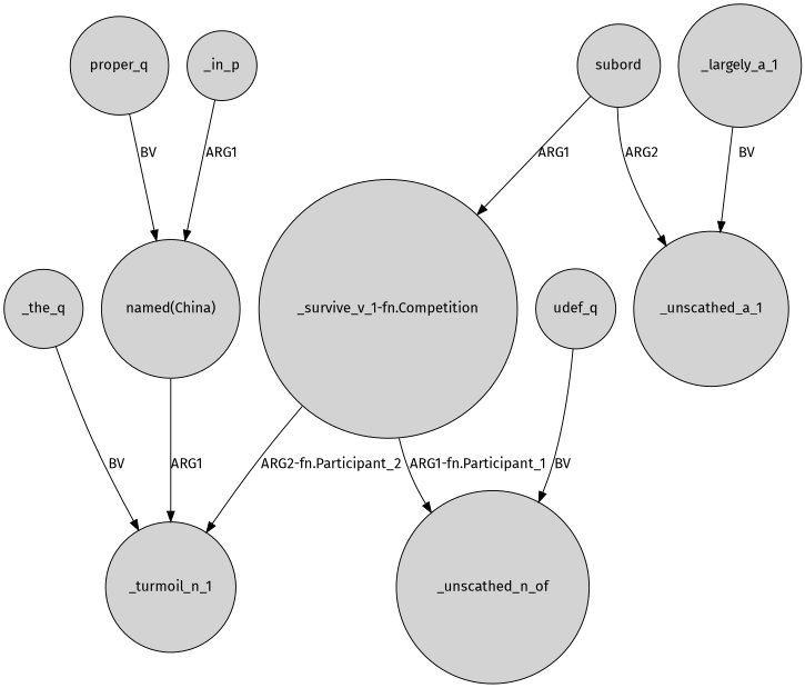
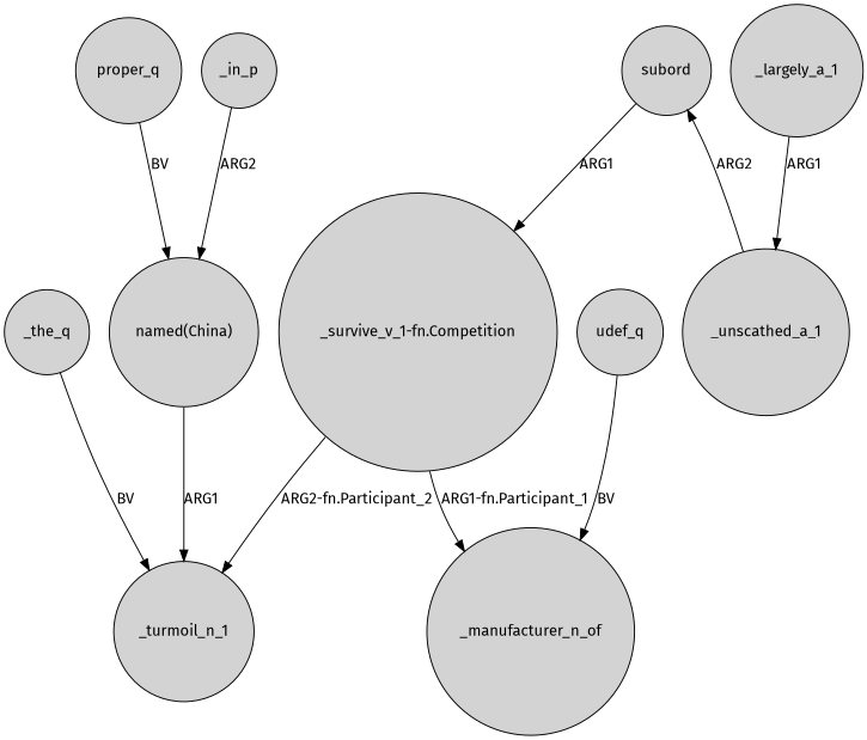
  digraph {
    fontname="Fira Sans"
    node [fontname="Fira Sans" shape=circle style=filled]
    edge [fontname="Fira Sans"]
    _the_q
    _turmoil_n_1
    proper_q
    "named(China)"
    _in_p
    udef_q
-   _manufacturer_n_of [label=_unscathed_n_of]
+   _manufacturer_n_of
    "_survive_v_1-fn.Competition"
    subord
    _unscathed_a_1
    _largely_a_1
    _the_q -> _turmoil_n_1 [label=BV]
    proper_q -> "named(China)" [label=BV]
    "named(China)" -> _turmoil_n_1 [label=ARG1]
-   _in_p -> "named(China)" [label=ARG1]
+   _in_p -> "named(China)" [label=ARG2]
    udef_q -> _manufacturer_n_of [label=BV]
    "_survive_v_1-fn.Competition" -> _turmoil_n_1 [label="ARG2-fn.Participant_2"]
    "_survive_v_1-fn.Competition" -> _manufacturer_n_of [label="ARG1-fn.Participant_1"]
    subord -> "_survive_v_1-fn.Competition" [label=ARG1]
-   subord -> _unscathed_a_1 [label=ARG2]
-   _largely_a_1 -> _unscathed_a_1 [label=BV]
+   _unscathed_a_1 -> subord [label=ARG2]
+   _largely_a_1 -> _unscathed_a_1 [label=ARG1]
  }
